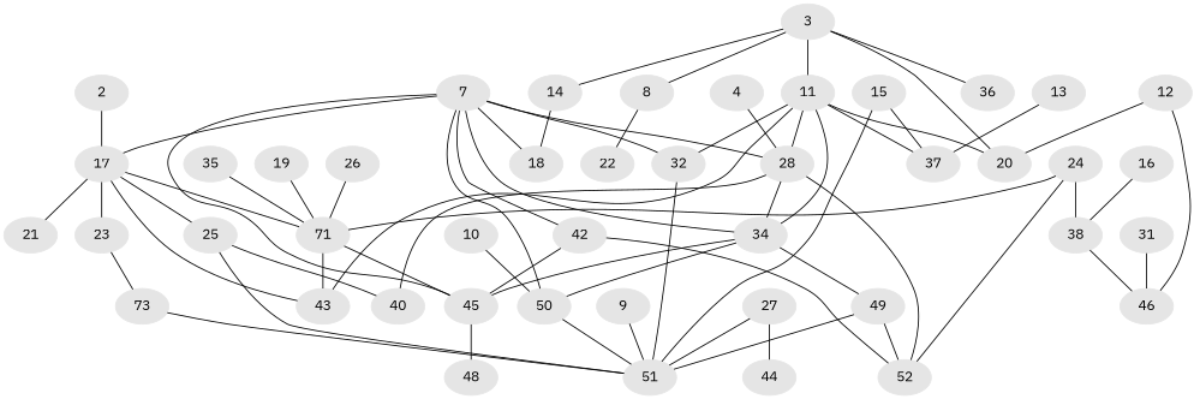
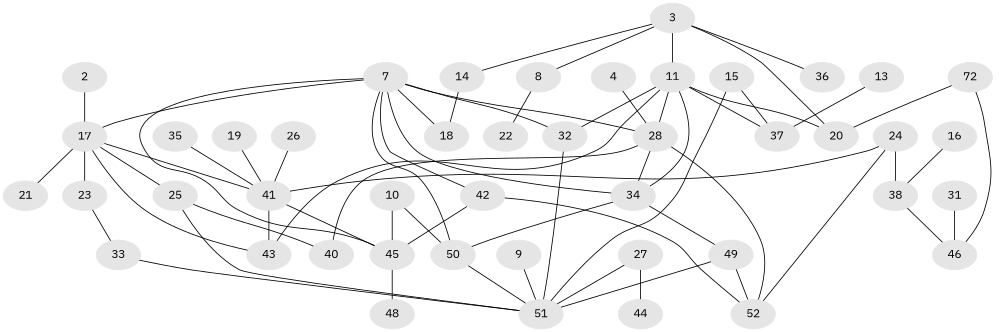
  graph {
    fontname="IBM Plex Sans"
    node [color=gray90 fontname="IBM Plex Sans" style=filled]
    edge [fontname="IBM Plex Sans" weight=1.0]
    2
    17
    43
    21
    23
    25
-   41 [label=71]
+   41
    3
    8
    11
    14
    20
    36
    22
    28
    32
    n17 [label=34]
    37
    18
    4
    52
    40
    7
    42
    45
    50
    51
    49
    48
    9
    10
-   12
+   12 [label=72]
    46
    13
    15
    16
    38
-   33 [label=73]
+   33
    19
    24
    26
    27
    44
    31
    35
    2 -- 17
    17 -- 43
    17 -- 21
    17 -- 23
    17 -- 25
    17 -- 41
    23 -- 33
    25 -- 40
    25 -- 51
    41 -- 43
    41 -- 45
    3 -- 8
    3 -- 11
    3 -- 14
    3 -- 20
    3 -- 36
    8 -- 22
    11 -- 43
    11 -- 20
    11 -- 28
    11 -- 32
    11 -- n17
    11 -- 37
    14 -- 18
    28 -- n17
    28 -- 52
    28 -- 40
    32 -- 51
-   n17 -- 45
+   10 -- 45
    n17 -- 50
    n17 -- 49
    4 -- 28
    7 -- 17
    7 -- 28
    7 -- 32
    7 -- n17
    7 -- 18
    7 -- 42
    7 -- 45
    7 -- 50
    42 -- 52
    42 -- 45
    45 -- 48
    50 -- 51
    49 -- 52
    49 -- 51
    9 -- 51
    10 -- 50
    12 -- 20
    12 -- 46
    13 -- 37
    15 -- 37
    15 -- 51
    16 -- 38
    38 -- 46
    33 -- 51
    19 -- 41
    24 -- 41
    24 -- 52
    24 -- 38
    26 -- 41
    27 -- 51
    27 -- 44
    31 -- 46
    35 -- 41
  }
